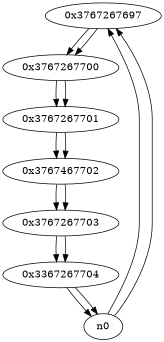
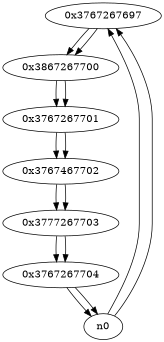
  digraph {
    n1 [label="0x3767267697"]
-   n2 [label="0x3767267700"]
+   n2 [label="0x3867267700"]
    n3 [label="0x3767267701"]
    n4 [label="0x3767467702"]
-   n5 [label="0x3767267703"]
-   n6 [label="0x3367267704"]
+   n5 [label="0x3777267703"]
+   n6 [label="0x3767267704"]
    n0
    n1 -> n2
    n1 -> n2
    n2 -> n3
    n2 -> n3
    n3 -> n4
    n3 -> n4
    n4 -> n5
    n4 -> n5
    n5 -> n6
    n5 -> n6
    n6 -> n0
    n6 -> n0
    n0 -> n1
    n0 -> n1
  }
